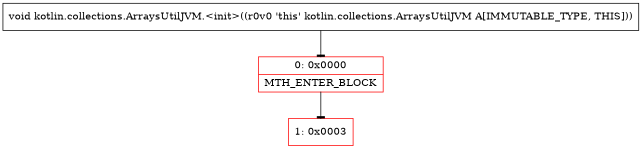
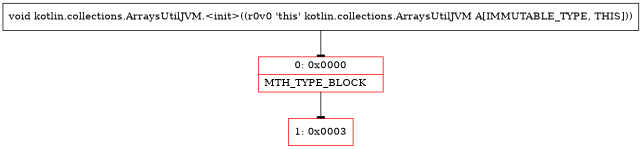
  digraph {
    node [color=red shape=record]
    edge [arrowhead=tee]
-   n1 [label="{0\:\ 0x0000|MTH_ENTER_BLOCK\l}"]
+   n1 [label="{0\:\ 0x0000|MTH_TYPE_BLOCK\l}"]
    n2 [label="{1\:\ 0x0003}"]
    n3 [label="{void kotlin.collections.ArraysUtilJVM.\<init\>((r0v0 'this' kotlin.collections.ArraysUtilJVM A[IMMUTABLE_TYPE, THIS])) }" color=""]
    subgraph cluster_1 {
      label="R(0)"
    }
    n1 -> n2
    n3 -> n1
  }
